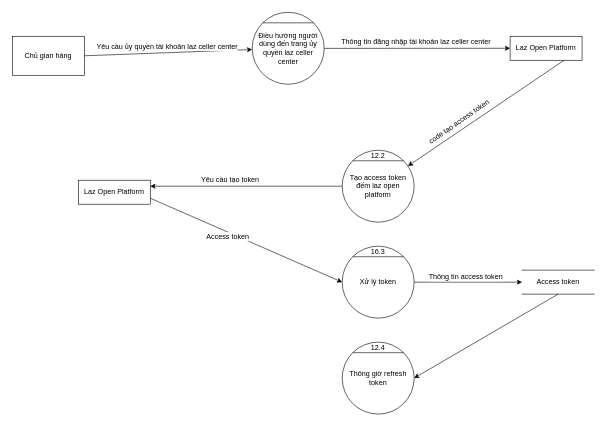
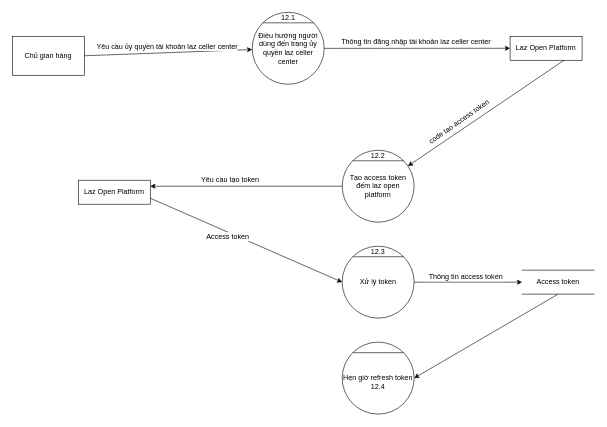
  <mxCell id="0" />
  <mxCell id="1" parent="0" />
  <mxCell id="2" value="Chủ gian hàng" style="rounded=0;whiteSpace=wrap;html=1;" vertex="1" parent="1"><mxGeometry x="20" y="60" width="120" height="65" as="geometry" /></mxCell>
  <mxCell id="3" value="" style="group" vertex="1" connectable="0" parent="1"><mxGeometry x="420" y="20" width="120" height="120" as="geometry" /></mxCell>
  <mxCell id="4" value="Điều hướng người dùng đến trang ủy quyền laz celler center" style="ellipse;whiteSpace=wrap;html=1;aspect=fixed;" vertex="1" parent="3"><mxGeometry width="120" height="120" as="geometry" /></mxCell>
  <mxCell id="5" value="" style="endArrow=none;html=1;exitX=0;exitY=0;exitDx=0;exitDy=0;entryX=1;entryY=0;entryDx=0;entryDy=0;" edge="1" parent="3" source="4" target="4"><mxGeometry width="50" height="50" relative="1" as="geometry"><mxPoint x="-110" y="110" as="sourcePoint" /><mxPoint x="-60" y="60" as="targetPoint" /></mxGeometry></mxCell>
+ <mxCell id="6" value="12.1" style="text;html=1;strokeColor=none;fillColor=none;align=center;verticalAlign=middle;whiteSpace=wrap;rounded=0;" vertex="1" parent="3"><mxGeometry x="40" width="40" height="20" as="geometry" /></mxCell>
  <mxCell id="7" value="" style="group" vertex="1" connectable="0" parent="1"><mxGeometry x="570" y="250" width="120" height="120" as="geometry" /></mxCell>
  <mxCell id="8" value="Tạo access token đếm laz open platform" style="ellipse;whiteSpace=wrap;html=1;aspect=fixed;" vertex="1" parent="7"><mxGeometry width="120" height="120" as="geometry" /></mxCell>
  <mxCell id="9" value="" style="endArrow=none;html=1;exitX=0;exitY=0;exitDx=0;exitDy=0;entryX=1;entryY=0;entryDx=0;entryDy=0;" edge="1" parent="7" source="8" target="8"><mxGeometry width="50" height="50" relative="1" as="geometry"><mxPoint x="-110" y="110" as="sourcePoint" /><mxPoint x="-60" y="60" as="targetPoint" /></mxGeometry></mxCell>
  <mxCell id="10" value="12.2" style="text;html=1;strokeColor=none;fillColor=none;align=center;verticalAlign=middle;whiteSpace=wrap;rounded=0;" vertex="1" parent="7"><mxGeometry x="40" width="40" height="20" as="geometry" /></mxCell>
  <mxCell id="11" value="" style="group" vertex="1" connectable="0" parent="1"><mxGeometry x="570" y="410" width="120" height="120" as="geometry" /></mxCell>
  <mxCell id="12" value="Xử lý token" style="ellipse;whiteSpace=wrap;html=1;aspect=fixed;" vertex="1" parent="11"><mxGeometry width="120" height="120" as="geometry" /></mxCell>
  <mxCell id="13" value="" style="endArrow=none;html=1;exitX=0;exitY=0;exitDx=0;exitDy=0;entryX=1;entryY=0;entryDx=0;entryDy=0;" edge="1" parent="11" source="12" target="12"><mxGeometry width="50" height="50" relative="1" as="geometry"><mxPoint x="-110" y="110" as="sourcePoint" /><mxPoint x="-60" y="60" as="targetPoint" /></mxGeometry></mxCell>
- <mxCell id="14" value="16.3" style="text;html=1;strokeColor=none;fillColor=none;align=center;verticalAlign=middle;whiteSpace=wrap;rounded=0;" vertex="1" parent="11"><mxGeometry x="40" width="40" height="20" as="geometry" /></mxCell>
+ <mxCell id="14" value="12.3" style="text;html=1;strokeColor=none;fillColor=none;align=center;verticalAlign=middle;whiteSpace=wrap;rounded=0;" vertex="1" parent="11"><mxGeometry x="40" width="40" height="20" as="geometry" /></mxCell>
  <mxCell id="15" value="Laz Open Platform" style="rounded=0;whiteSpace=wrap;html=1;" vertex="1" parent="1"><mxGeometry x="850" y="60" width="120" height="40" as="geometry" /></mxCell>
  <mxCell id="16" value="" style="endArrow=classic;html=1;exitX=1;exitY=0.5;exitDx=0;exitDy=0;" edge="1" parent="1" source="2" target="4"><mxGeometry width="50" height="50" relative="1" as="geometry"><mxPoint x="170" y="250" as="sourcePoint" /><mxPoint x="220" y="200" as="targetPoint" /></mxGeometry></mxCell>
  <mxCell id="17" value="Yêu cầu ủy quyền tài khoản laz celler center" style="edgeLabel;html=1;align=center;verticalAlign=middle;resizable=0;points=[];rotation=0;fontSize=12;" vertex="1" connectable="0" parent="16"><mxGeometry x="-0.202" y="-2" relative="1" as="geometry"><mxPoint x="25.52" y="-14" as="offset" /></mxGeometry></mxCell>
  <mxCell id="18" value="" style="endArrow=classic;html=1;fontSize=12;" edge="1" parent="1" source="4" target="15"><mxGeometry width="50" height="50" relative="1" as="geometry"><mxPoint x="650" y="260" as="sourcePoint" /><mxPoint x="700" y="210" as="targetPoint" /></mxGeometry></mxCell>
  <mxCell id="19" value="Thông tin đăng nhập tài khoản laz celler center" style="edgeLabel;html=1;align=center;verticalAlign=middle;resizable=0;points=[];fontSize=12;rotation=0;" vertex="1" connectable="0" parent="18"><mxGeometry x="-0.435" y="2" relative="1" as="geometry"><mxPoint x="65" y="-10.0" as="offset" /></mxGeometry></mxCell>
  <mxCell id="20" value="" style="endArrow=classic;html=1;fontSize=12;exitX=0.75;exitY=1;exitDx=0;exitDy=0;" edge="1" parent="1" source="15" target="8"><mxGeometry width="50" height="50" relative="1" as="geometry"><mxPoint x="750" y="290" as="sourcePoint" /><mxPoint x="800" y="240" as="targetPoint" /></mxGeometry></mxCell>
  <mxCell id="21" value="code tạo access token" style="edgeLabel;html=1;align=center;verticalAlign=middle;resizable=0;points=[];fontSize=12;rotation=-35;" vertex="1" connectable="0" parent="20"><mxGeometry x="0.263" y="2" relative="1" as="geometry"><mxPoint x="-12.43" y="-10.44" as="offset" /></mxGeometry></mxCell>
  <mxCell id="22" value="Laz Open Platform" style="rounded=0;whiteSpace=wrap;html=1;" vertex="1" parent="1"><mxGeometry x="130" y="300" width="120" height="40" as="geometry" /></mxCell>
  <mxCell id="23" value="" style="endArrow=classic;html=1;fontSize=12;entryX=1;entryY=0.25;entryDx=0;entryDy=0;" edge="1" parent="1" source="8" target="22"><mxGeometry width="50" height="50" relative="1" as="geometry"><mxPoint x="830" y="390" as="sourcePoint" /><mxPoint x="310" y="440" as="targetPoint" /></mxGeometry></mxCell>
  <mxCell id="24" value="Yêu cầu tạo token" style="edgeLabel;html=1;align=center;verticalAlign=middle;resizable=0;points=[];fontSize=12;" vertex="1" connectable="0" parent="23"><mxGeometry x="0.175" y="2" relative="1" as="geometry"><mxPoint y="-13" as="offset" /></mxGeometry></mxCell>
  <mxCell id="25" value="" style="endArrow=classic;html=1;fontSize=12;exitX=1;exitY=0.75;exitDx=0;exitDy=0;entryX=0;entryY=0.5;entryDx=0;entryDy=0;" edge="1" parent="1" source="22" target="12"><mxGeometry width="50" height="50" relative="1" as="geometry"><mxPoint x="340" y="510" as="sourcePoint" /><mxPoint x="550" y="460" as="targetPoint" /></mxGeometry></mxCell>
  <mxCell id="26" value="Access token" style="edgeLabel;html=1;align=center;verticalAlign=middle;resizable=0;points=[];fontSize=12;" vertex="1" connectable="0" parent="25"><mxGeometry x="-0.231" y="-2" relative="1" as="geometry"><mxPoint x="7" y="8" as="offset" /></mxGeometry></mxCell>
  <mxCell id="27" value="Access token" style="shape=partialRectangle;whiteSpace=wrap;html=1;left=0;right=0;fillColor=none;fontSize=12;" vertex="1" parent="1"><mxGeometry x="870" y="450" width="120" height="40" as="geometry" /></mxCell>
  <mxCell id="28" value="" style="endArrow=classic;html=1;fontSize=12;exitX=1;exitY=0.5;exitDx=0;exitDy=0;entryX=0;entryY=0.5;entryDx=0;entryDy=0;" edge="1" parent="1" source="12" target="27"><mxGeometry width="50" height="50" relative="1" as="geometry"><mxPoint x="730" y="680" as="sourcePoint" /><mxPoint x="780" y="630" as="targetPoint" /></mxGeometry></mxCell>
  <mxCell id="29" value="Thông tin access token" style="edgeLabel;html=1;align=center;verticalAlign=middle;resizable=0;points=[];fontSize=12;rotation=0;" vertex="1" connectable="0" parent="28"><mxGeometry x="-0.415" y="-1" relative="1" as="geometry"><mxPoint x="32.79" y="-11" as="offset" /></mxGeometry></mxCell>
  <mxCell id="30" value="" style="group" vertex="1" connectable="0" parent="1"><mxGeometry x="570" y="570" width="120" height="120" as="geometry" /></mxCell>
- <mxCell id="31" value="Thông giờ refresh token" style="ellipse;whiteSpace=wrap;html=1;aspect=fixed;" vertex="1" parent="30"><mxGeometry width="120" height="120" as="geometry" /></mxCell>
+ <mxCell id="31" value="Hẹn giờ refresh token" style="ellipse;whiteSpace=wrap;html=1;aspect=fixed;" vertex="1" parent="30"><mxGeometry width="120" height="120" as="geometry" /></mxCell>
  <mxCell id="32" value="" style="endArrow=none;html=1;exitX=0;exitY=0;exitDx=0;exitDy=0;entryX=1;entryY=0;entryDx=0;entryDy=0;" edge="1" parent="30" source="31" target="31"><mxGeometry width="50" height="50" relative="1" as="geometry"><mxPoint x="-110" y="110" as="sourcePoint" /><mxPoint x="-60" y="60" as="targetPoint" /></mxGeometry></mxCell>
- <mxCell id="33" value="12.4" style="text;html=1;strokeColor=none;fillColor=none;align=center;verticalAlign=middle;whiteSpace=wrap;rounded=0;" vertex="1" parent="30"><mxGeometry x="40" width="40" height="20" as="geometry" /></mxCell>
+ <mxCell id="33" value="12.4" style="text;html=1;strokeColor=none;fillColor=none;align=center;verticalAlign=middle;whiteSpace=wrap;rounded=0;" vertex="1" parent="30"><mxGeometry x="40" y="65" width="40" height="20" as="geometry" /></mxCell>
  <mxCell id="34" value="" style="endArrow=classic;html=1;fontSize=12;exitX=0.5;exitY=1;exitDx=0;exitDy=0;entryX=1;entryY=0.5;entryDx=0;entryDy=0;" edge="1" parent="1" source="27" target="31"><mxGeometry width="50" height="50" relative="1" as="geometry"><mxPoint x="840" y="640" as="sourcePoint" /><mxPoint x="750" y="605" as="targetPoint" /></mxGeometry></mxCell>
